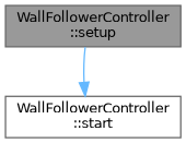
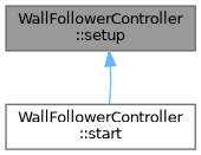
  digraph {
    rankdir=TB
    node [fontname=Helvetica fontsize=10 shape=box style=filled]
    n1 [color=gray40 fillcolor=grey60 fontcolor=black height=0.2 label="WallFollowerController\l::setup" width=0.4]
    n2 [color=grey40 fillcolor=white height=0.2 label="WallFollowerController\l::start" width=0.4]
-   n1 -> n2 [color=steelblue1 fontname=Helvetica fontsize=10 labelfontname=Helvetica labelfontsize=10 style=solid]
+   n2 -> n1 [color=steelblue1 fontname=Helvetica fontsize=10 labelfontname=Helvetica labelfontsize=10 style=solid]
  }
